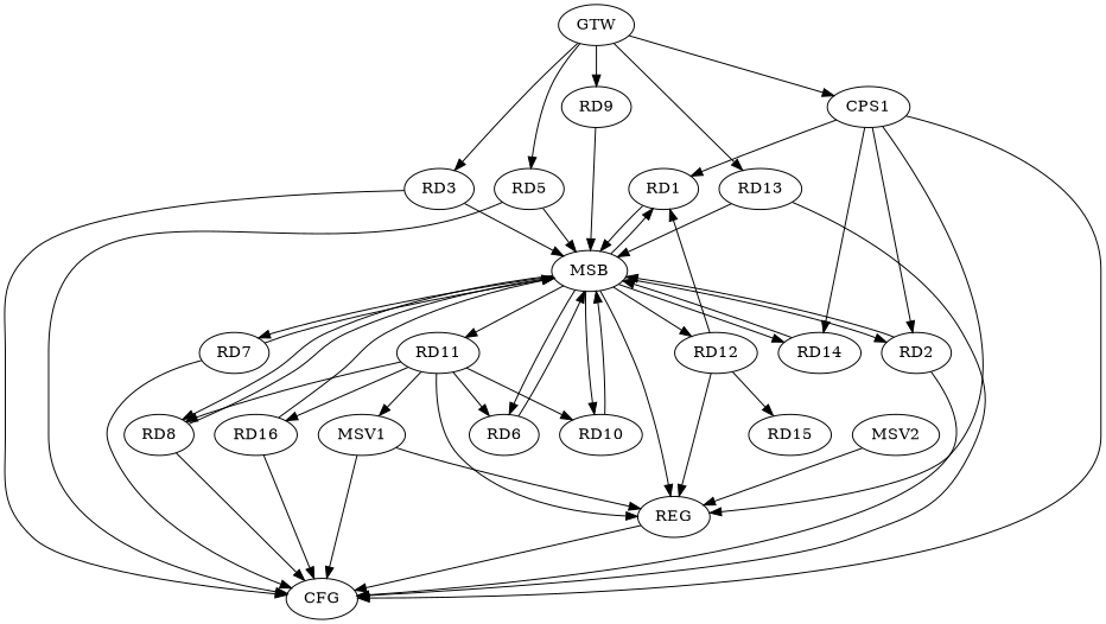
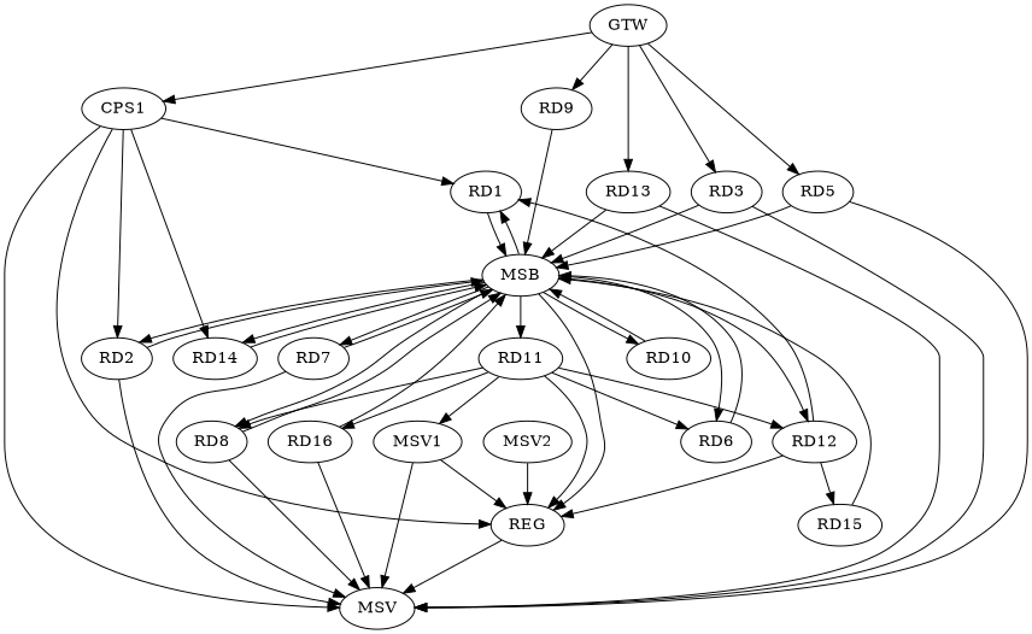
  strict digraph {
    n1 [label=RD1]
    n2 [label=MSB]
    n3 [label=RD2]
    n4 [label=RD6]
    n5 [label=RD7]
    n6 [label=RD8]
    n7 [label=RD10]
    n8 [label=RD11]
    n9 [label=RD12]
    n10 [label=REG]
    n11 [label=RD14]
-   n12 [label=CFG]
+   n12 [label=MSV]
    n13 [label=RD3]
    n14 [label=RD5]
    n15 [label=RD9]
    n16 [label=RD16]
    n17 [label=MSV1]
    n18 [label=RD15]
    n19 [label=MSV2]
    n20 [label=RD13]
    n21 [label=CPS1]
    n22 [label=GTW]
    n1 -> n2
    n2 -> n1
    n2 -> n3
    n2 -> n4
    n2 -> n5
    n2 -> n6
    n2 -> n7
    n2 -> n8
    n2 -> n9
    n2 -> n10
    n2 -> n11
    n3 -> n2
    n3 -> n12
    n4 -> n2
    n5 -> n2
    n5 -> n12
    n6 -> n2
    n6 -> n12
    n7 -> n2
    n8 -> n4
    n8 -> n6
-   n8 -> n7
+   n8 -> n9
    n8 -> n10
    n8 -> n16
    n8 -> n17
    n9 -> n1
    n9 -> n10
    n9 -> n18
    n10 -> n12
    n11 -> n2
    n13 -> n2
    n13 -> n12
    n14 -> n2
    n14 -> n12
    n15 -> n2
    n16 -> n2
    n16 -> n12
    n17 -> n10
    n17 -> n12
+   n18 -> n2
    n19 -> n10
    n20 -> n2
    n20 -> n12
    n21 -> n1
    n21 -> n3
    n21 -> n10
    n21 -> n11
    n21 -> n12
    n22 -> n13
    n22 -> n14
    n22 -> n15
    n22 -> n20
    n22 -> n21
  }
